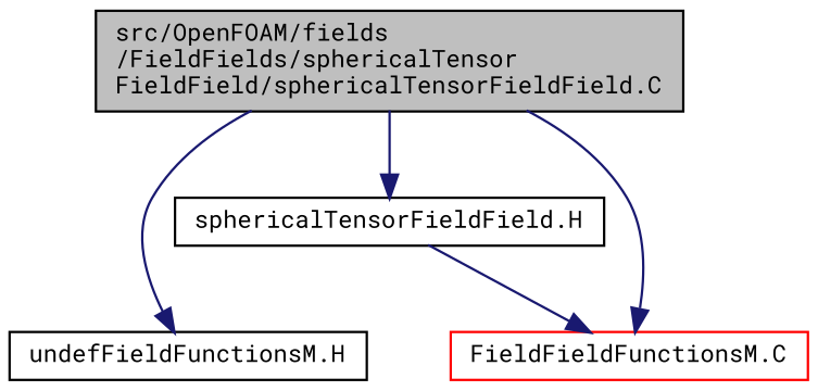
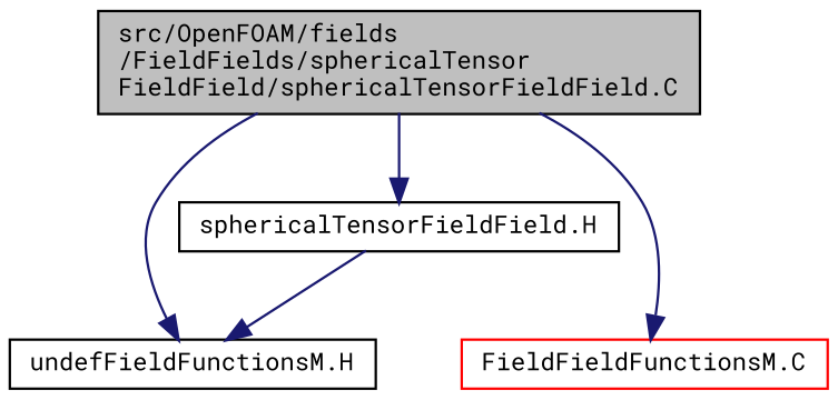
  digraph {
    fontname="Roboto Mono"
    node [color=black fontname="Roboto Mono" fontsize=10 shape=record]
    edge [color=midnightblue fontname="Roboto Mono" fontsize=10 labelfontname=FreeSans labelfontsize=10 style=solid]
    n1 [fillcolor=grey75 fontcolor=black height=0.2 label="src/OpenFOAM/fields\l/FieldFields/sphericalTensor\lFieldField/sphericalTensorFieldField.C" style=filled width=0.4]
    n2 [height=0.2 label="sphericalTensorFieldField.H" width=0.4]
    n3 [height=0.2 label="undefFieldFunctionsM.H" width=0.4]
    n4 [color=red height=0.2 label="FieldFieldFunctionsM.C" width=0.4]
    n1 -> n2
    n1 -> n3
    n1 -> n4
-   n2 -> n4
+   n2 -> n3
  }
